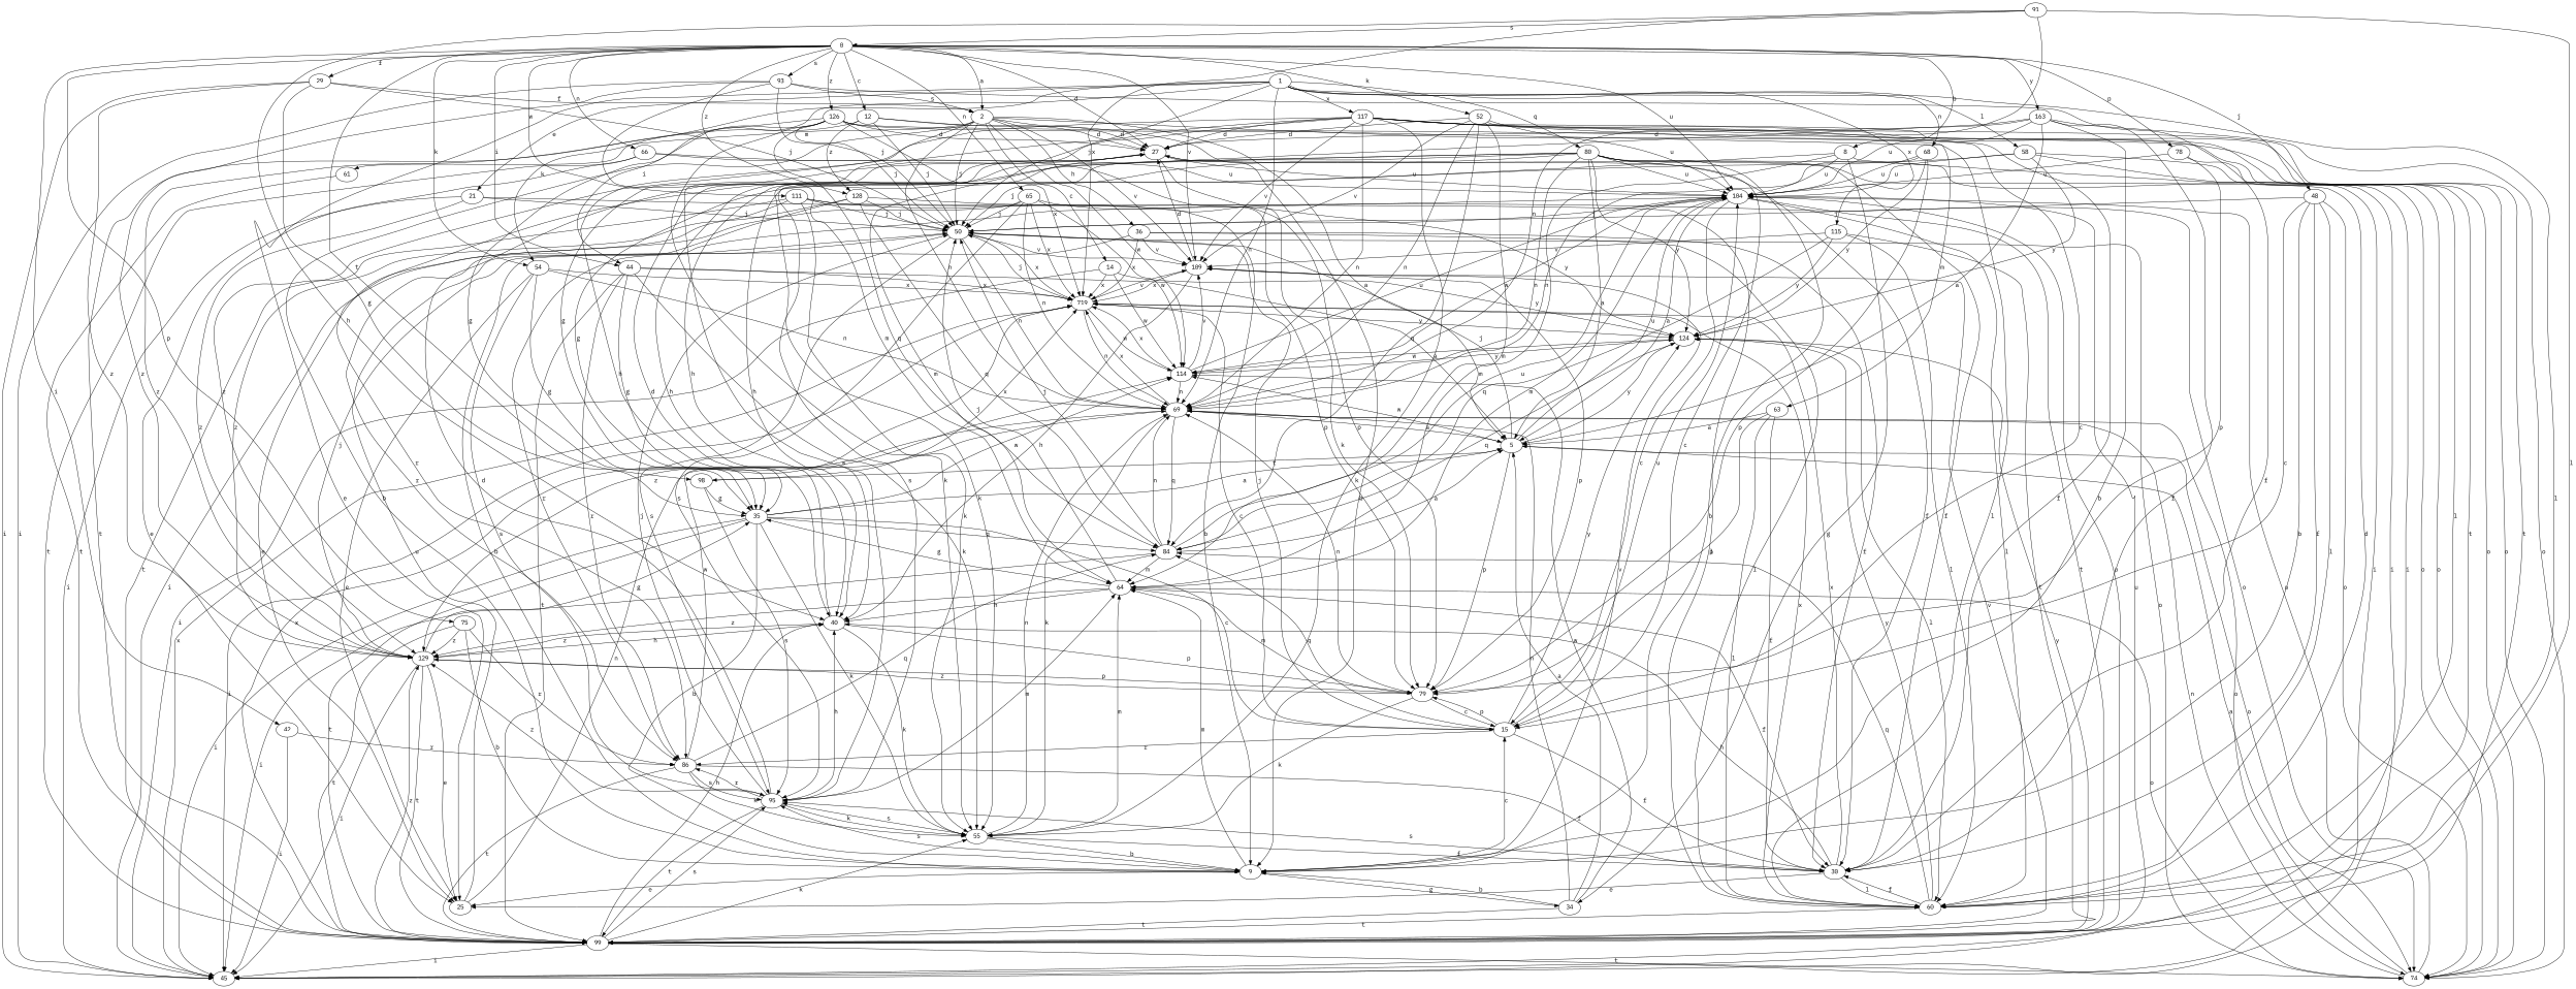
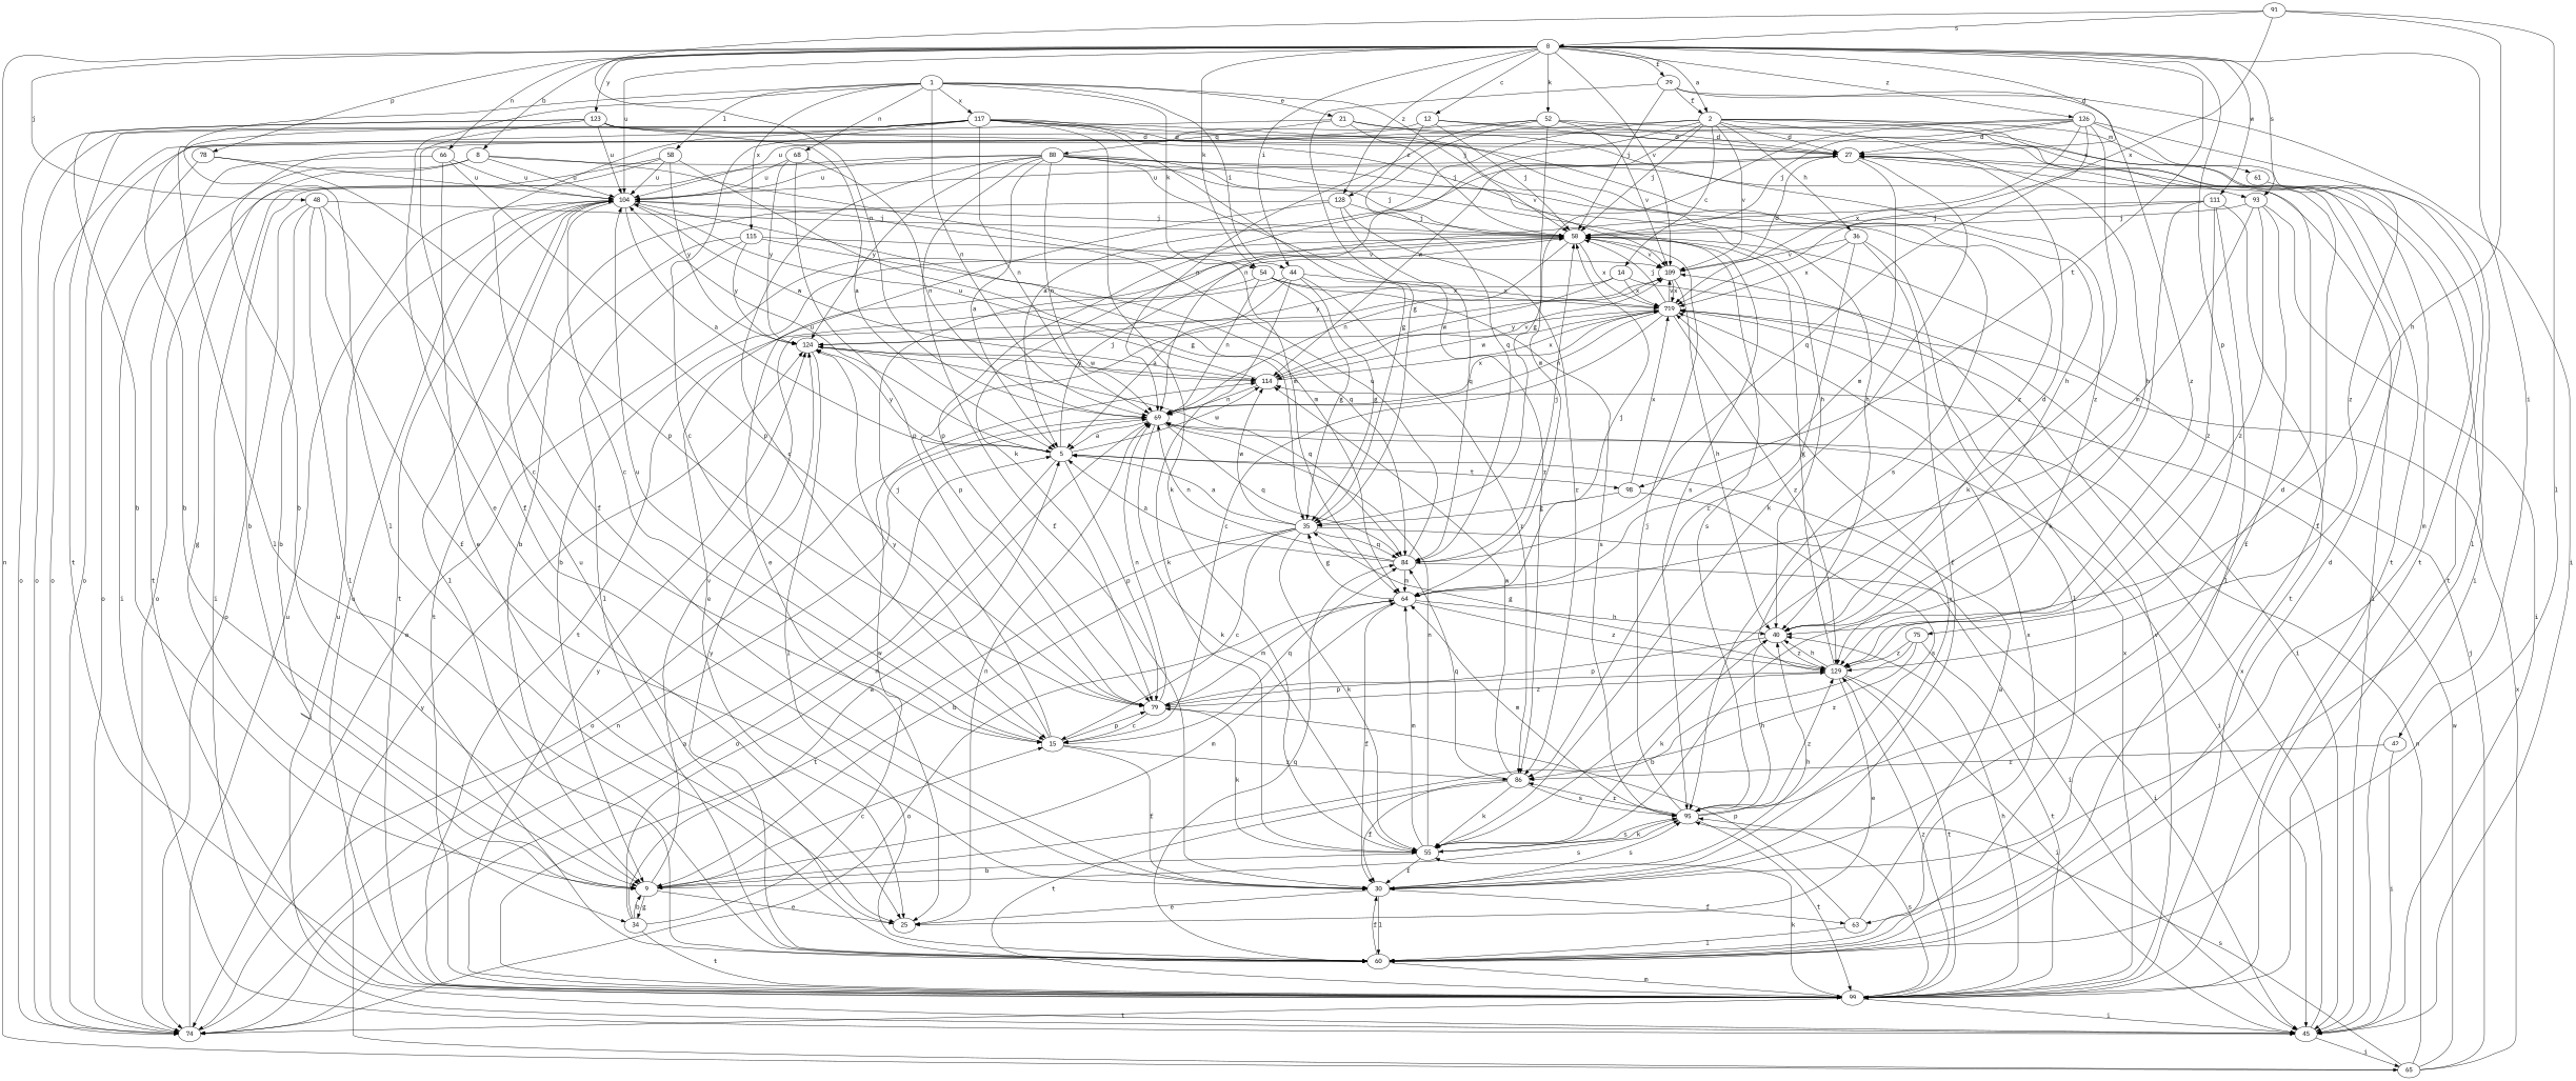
  strict digraph {
    fontname="IBM Plex Mono"
    node [fontname="IBM Plex Mono"]
    edge [fontname="IBM Plex Mono"]
    0
    2
    8
    12
    n5 [label=27]
    29
    42
    44
    48
    52
    54
    65
    66
    75
    78
    93
    98
    104
    109
    111
-   123 [label=163]
+   123
    126
    128
    50
    69
    5
    9
    14
    36
    40
    61
    63
    114
    34
    45
    64
    99
    79
    30
    55
    129
    35
    n43 [label=86]
    n44 [label=719]
    60
    74
    15
    84
    25
    95
    124
    91
    1
    21
    58
    68
    80
    115
    117
    0 -> 2 [label=a]
    0 -> 8 [label=b]
    0 -> 12 [label=c]
    0 -> n5 [label=d]
    0 -> 29 [label=f]
    0 -> 42 [label=i]
    0 -> 44 [label=i]
    0 -> 48 [label=j]
    0 -> 52 [label=k]
    0 -> 54 [label=k]
    0 -> 65 [label=n]
    0 -> 66 [label=n]
    0 -> 75 [label=p]
    0 -> 78 [label=p]
    0 -> 93 [label=s]
    0 -> 98 [label=t]
    0 -> 104 [label=u]
    0 -> 109 [label=v]
    0 -> 111 [label=w]
    0 -> 123 [label=y]
    0 -> 126 [label=z]
    0 -> 128 [label=z]
    2 -> n5 [label=d]
-   93 -> 2 [label=s]
+   2 -> 93 [label=s]
    2 -> 109 [label=v]
    2 -> 50 [label=j]
    2 -> 69 [label=n]
    2 -> 5 [label=a]
    2 -> 9 [label=b]
    2 -> 14 [label=c]
    2 -> 36 [label=h]
    2 -> 40 [label=h]
    2 -> 61 [label=m]
    2 -> 63 [label=m]
    2 -> 114 [label=w]
    8 -> 104 [label=u]
    8 -> 40 [label=h]
    8 -> 34 [label=g]
    8 -> 45 [label=i]
    8 -> 64 [label=m]
    12 -> n5 [label=d]
    12 -> 128 [label=z]
    12 -> 50 [label=j]
    12 -> 9 [label=b]
    12 -> 99 [label=t]
    n5 -> 104 [label=u]
    n5 -> 64 [label=m]
    n5 -> 79 [label=p]
    n5 -> 30 [label=f]
    n5 -> 55 [label=k]
    29 -> 2 [label=f]
    29 -> 50 [label=j]
    29 -> 45 [label=i]
    29 -> 129 [label=z]
    29 -> 35 [label=g]
    42 -> 45 [label=i]
    42 -> n43 [label=r]
    44 -> 5 [label=a]
    44 -> 99 [label=t]
    44 -> 55 [label=k]
    44 -> 35 [label=g]
    44 -> n43 [label=r]
    44 -> n44 [label=x]
    48 -> 50 [label=j]
    48 -> 9 [label=b]
    48 -> 30 [label=f]
    48 -> 60 [label=l]
    48 -> 74 [label=o]
    48 -> 15 [label=c]
    52 -> n5 [label=d]
    52 -> 104 [label=u]
    52 -> 109 [label=v]
    52 -> 69 [label=n]
    52 -> 64 [label=m]
    52 -> 99 [label=t]
    52 -> 84 [label=q]
    54 -> 69 [label=n]
    54 -> 35 [label=g]
    54 -> n44 [label=x]
    54 -> 25 [label=e]
    54 -> 95 [label=s]
    65 -> 50 [label=j]
    65 -> 69 [label=n]
    65 -> 114 [label=w]
-   65 -> 45 [label=i]
+   45 -> 65 [label=i]
    65 -> n44 [label=x]
    65 -> 95 [label=s]
    65 -> 124 [label=y]
    66 -> 104 [label=u]
    66 -> 99 [label=t]
    66 -> 79 [label=p]
    66 -> 25 [label=e]
    75 -> 9 [label=b]
    75 -> 99 [label=t]
    75 -> 129 [label=z]
    75 -> n43 [label=r]
    78 -> 104 [label=u]
    78 -> 79 [label=p]
    78 -> 74 [label=o]
    93 -> 50 [label=j]
    93 -> 45 [label=i]
    93 -> 64 [label=m]
    93 -> 30 [label=f]
    93 -> 129 [label=z]
    98 -> 35 [label=g]
    98 -> n44 [label=x]
    98 -> 95 [label=s]
    104 -> 50 [label=j]
    104 -> 5 [label=a]
    104 -> 114 [label=w]
    104 -> 45 [label=u]
    104 -> 64 [label=m]
    104 -> 99 [label=t]
    104 -> 60 [label=l]
    104 -> 15 [label=c]
    109 -> n5 [label=d]
    109 -> 40 [label=h]
    109 -> 79 [label=p]
    109 -> n44 [label=x]
    111 -> 50 [label=j]
    111 -> 99 [label=t]
    111 -> 79 [label=k]
    111 -> 55 [label=k]
    111 -> 129 [label=z]
    111 -> 60 [label=l]
    123 -> n5 [label=d]
    123 -> 104 [label=u]
    123 -> 5 [label=a]
    123 -> 9 [label=b]
    123 -> 40 [label=h]
    123 -> 30 [label=f]
    123 -> 74 [label=o]
    126 -> n5 [label=d]
    126 -> 50 [label=j]
    126 -> 55 [label=k]
    126 -> 129 [label=z]
    126 -> 35 [label=g]
    126 -> n44 [label=x]
    126 -> 60 [label=l]
    126 -> 74 [label=o]
    126 -> 84 [label=q]
    128 -> 50 [label=j]
    128 -> 9 [label=b]
    128 -> n43 [label=r]
    128 -> 84 [label=q]
    128 -> 25 [label=e]
    50 -> 109 [label=v]
    50 -> 69 [label=n]
    50 -> 9 [label=b]
    50 -> n44 [label=x]
    50 -> 74 [label=o]
    50 -> 95 [label=s]
    69 -> 5 [label=a]
    69 -> 45 [label=i]
    69 -> 55 [label=k]
    69 -> n44 [label=x]
    69 -> 74 [label=o]
    69 -> 84 [label=q]
    5 -> 98 [label=t]
    5 -> 104 [label=u]
    5 -> 50 [label=j]
    5 -> 114 [label=w]
    5 -> 79 [label=p]
    5 -> 74 [label=o]
    5 -> 124 [label=y]
    9 -> 109 [label=v]
    9 -> 34 [label=g]
    9 -> 64 [label=m]
    9 -> 15 [label=c]
    9 -> 25 [label=e]
    9 -> 95 [label=s]
    14 -> 114 [label=w]
    14 -> 45 [label=i]
    14 -> n44 [label=x]
    14 -> 124 [label=y]
    36 -> 109 [label=v]
    36 -> 30 [label=f]
    36 -> n43 [label=r]
    36 -> n44 [label=x]
    36 -> 60 [label=l]
    40 -> n5 [label=d]
    40 -> 79 [label=p]
    40 -> 55 [label=k]
    40 -> 129 [label=z]
    61 -> 99 [label=t]
    63 -> 5 [label=a]
    63 -> 79 [label=p]
-   63 -> 30 [label=f]
+   30 -> 63 [label=f]
    63 -> 60 [label=l]
    114 -> 104 [label=u]
    114 -> 109 [label=v]
    114 -> 69 [label=n]
    114 -> n44 [label=x]
    114 -> 124 [label=y]
    34 -> 69 [label=n]
    34 -> 5 [label=a]
    34 -> 9 [label=b]
    34 -> 114 [label=w]
    34 -> 99 [label=t]
    45 -> n44 [label=x]
    64 -> 50 [label=j]
    64 -> 40 [label=h]
    64 -> 30 [label=f]
    64 -> 129 [label=z]
    64 -> 35 [label=g]
    64 -> 74 [label=o]
    99 -> 104 [label=u]
    99 -> 109 [label=v]
    99 -> 40 [label=h]
    99 -> 45 [label=i]
    99 -> 55 [label=k]
    99 -> 129 [label=z]
    99 -> n44 [label=x]
    99 -> 74 [label=t]
    99 -> 95 [label=s]
    99 -> 124 [label=y]
    79 -> 69 [label=n]
    79 -> 64 [label=m]
    79 -> 55 [label=k]
    79 -> 129 [label=z]
    79 -> 15 [label=c]
    30 -> 40 [label=h]
    30 -> n44 [label=x]
    30 -> 60 [label=l]
    30 -> 25 [label=e]
    30 -> 95 [label=s]
    55 -> 69 [label=n]
    55 -> 9 [label=b]
    55 -> 64 [label=m]
    55 -> 30 [label=f]
    55 -> 95 [label=s]
-   129 -> 50 [label=j]
+   129 -> 50 [label=g]
    129 -> 40 [label=h]
    129 -> 45 [label=i]
    129 -> 99 [label=t]
    129 -> 79 [label=p]
    129 -> 35 [label=g]
    129 -> 25 [label=e]
    35 -> 5 [label=a]
    35 -> 9 [label=b]
    35 -> 114 [label=w]
    35 -> 45 [label=i]
    35 -> 99 [label=t]
    35 -> 55 [label=k]
    35 -> 15 [label=c]
    35 -> 84 [label=q]
    n43 -> 114 [label=w]
    n43 -> 99 [label=t]
    n43 -> 30 [label=f]
    n43 -> 55 [label=k]
    n43 -> 84 [label=q]
    n43 -> 95 [label=s]
    n44 -> 109 [label=v]
    n44 -> 50 [label=j]
    n44 -> 69 [label=n]
    n44 -> 114 [label=w]
    n44 -> 129 [label=z]
    n44 -> 15 [label=c]
    n44 -> 124 [label=y]
    60 -> n5 [label=d]
-   60 -> 99 [label=t]
+   60 -> 99 [label=m]
    60 -> 30 [label=f]
    60 -> n44 [label=x]
    60 -> 84 [label=q]
    60 -> 124 [label=y]
    74 -> 104 [label=u]
    74 -> 69 [label=n]
    74 -> 5 [label=a]
    15 -> 104 [label=u]
    15 -> 50 [label=j]
    15 -> 79 [label=p]
    15 -> 30 [label=f]
    15 -> n43 [label=r]
    15 -> 84 [label=q]
    15 -> 124 [label=y]
    84 -> 104 [label=u]
    84 -> 50 [label=j]
    84 -> 69 [label=n]
    84 -> 5 [label=a]
    84 -> 45 [label=i]
    84 -> 64 [label=m]
    25 -> 104 [label=u]
    25 -> 69 [label=n]
    95 -> n5 [label=d]
    95 -> 50 [label=j]
    95 -> 40 [label=h]
    95 -> 64 [label=m]
    95 -> 99 [label=t]
    95 -> 55 [label=k]
    95 -> 129 [label=z]
    95 -> n43 [label=r]
    124 -> 114 [label=w]
    124 -> 60 [label=l]
    124 -> 84 [label=q]
    91 -> 0 [label=s]
    91 -> 69 [label=n]
    91 -> 40 [label=h]
    91 -> n44 [label=x]
    91 -> 60 [label=l]
    1 -> 44 [label=i]
    1 -> 54 [label=k]
    1 -> 50 [label=j]
    1 -> 69 [label=n]
    1 -> 60 [label=l]
    1 -> 25 [label=e]
    1 -> 21 [label=e]
    1 -> 58 [label=l]
    1 -> 68 [label=n]
-   1 -> 80 [label=q]
+   21 -> 80 [label=q]
    1 -> 115 [label=x]
    1 -> 117 [label=x]
    21 -> 50 [label=j]
    21 -> 45 [label=i]
    21 -> 129 [label=z]
    21 -> 74 [label=o]
    58 -> 104 [label=u]
    58 -> 45 [label=i]
    58 -> 35 [label=g]
    58 -> 74 [label=o]
    58 -> 124 [label=y]
    68 -> 104 [label=u]
    68 -> 69 [label=n]
    68 -> 79 [label=p]
    68 -> 124 [label=y]
    80 -> 104 [label=u]
    80 -> 50 [label=j]
    80 -> 69 [label=n]
    80 -> 5 [label=a]
    80 -> 9 [label=b]
    80 -> 40 [label=h]
    80 -> 45 [label=i]
    80 -> 30 [label=f]
    80 -> n43 [label=r]
    80 -> 15 [label=c]
    80 -> 95 [label=s]
    80 -> 124 [label=y]
    115 -> 109 [label=v]
    115 -> 99 [label=t]
    115 -> 60 [label=l]
    115 -> 84 [label=q]
    115 -> 124 [label=y]
    117 -> n5 [label=d]
    117 -> 109 [label=v]
    117 -> 69 [label=n]
    117 -> 99 [label=t]
    117 -> 30 [label=f]
    117 -> 55 [label=k]
    117 -> 129 [label=z]
    117 -> 35 [label=g]
    117 -> 60 [label=l]
    117 -> 74 [label=o]
    117 -> 15 [label=c]
    117 -> 95 [label=s]
  }
